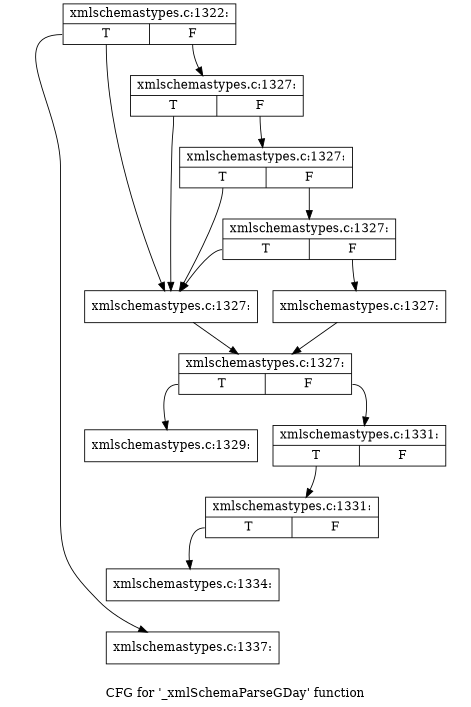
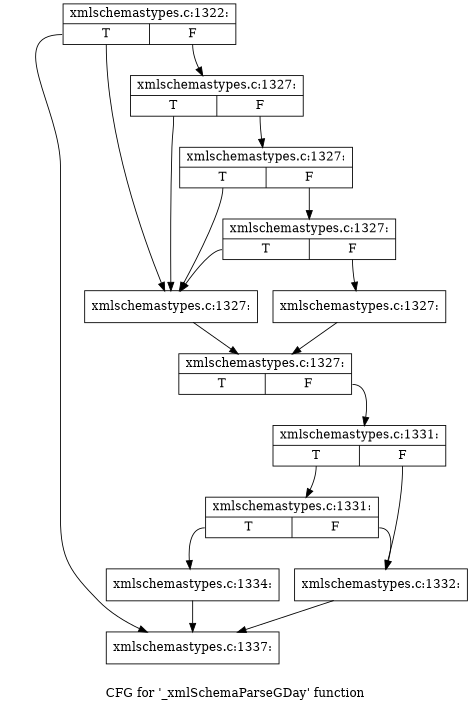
  digraph {
    label="CFG for '_xmlSchemaParseGDay' function"
    node [shape=record]
    edge [tailport=s0]
    n1 [label="{xmlschemastypes.c:1322:|{<s0>T|<s1>F}}"]
    n2 [label="{xmlschemastypes.c:1327:}"]
    n3 [label="{xmlschemastypes.c:1327:|{<s0>T|<s1>F}}"]
    n4 [label="{xmlschemastypes.c:1337:}"]
    n5 [label="{xmlschemastypes.c:1327:|{<s0>T|<s1>F}}"]
    n6 [label="{xmlschemastypes.c:1327:|{<s0>T|<s1>F}}"]
-   n7 [label="{xmlschemastypes.c:1329:}"]
    n8 [label="{xmlschemastypes.c:1331:|{<s0>T|<s1>F}}"]
    n9 [label="{xmlschemastypes.c:1327:|{<s0>T|<s1>F}}"]
    n10 [label="{xmlschemastypes.c:1327:}"]
    n11 [label="{xmlschemastypes.c:1331:|{<s0>T|<s1>F}}"]
+   n12 [label="{xmlschemastypes.c:1332:}"]
    n13 [label="{xmlschemastypes.c:1334:}"]
    n1 -> n2
    n1 -> n3 [tailport=s1]
    n1 -> n4
    n2 -> n5
    n3 -> n2
    n3 -> n6 [tailport=s1]
-   n5 -> n7
    n5 -> n8 [tailport=s1]
    n6 -> n2
    n6 -> n9 [tailport=s1]
    n8 -> n11
+   n8 -> n12 [tailport=s1]
    n9 -> n2
    n9 -> n10 [tailport=s1]
    n10 -> n5
+   n11 -> n12 [tailport=s1]
    n11 -> n13
+   n12 -> n4
+   n13 -> n4
  }
